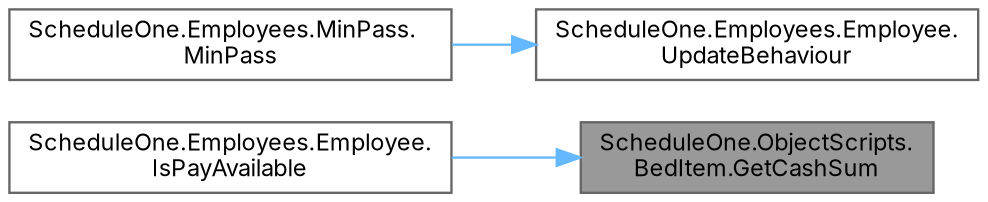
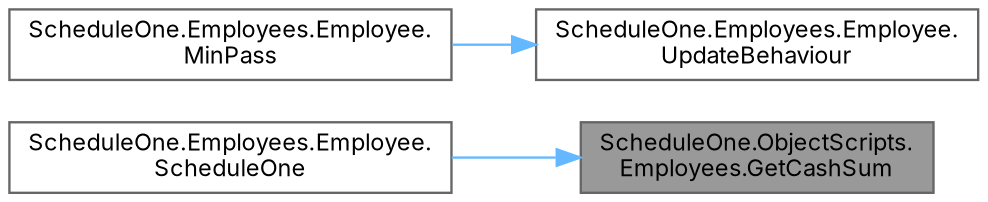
  digraph {
    fontname=Inter
    rankdir=RL
    node [color=grey40 fillcolor=white fontname=Inter fontsize=10 shape=box style=filled]
    edge [color=steelblue1 dir=back fontname=Inter fontsize=10 labelfontname=Helvetica labelfontsize=10 style=solid]
-   n1 [color=gray40 fillcolor=grey60 fontcolor=black height=0.2 label="ScheduleOne.ObjectScripts.\lBedItem.GetCashSum" width=0.4]
-   n2 [height=0.2 label="ScheduleOne.Employees.Employee.\lIsPayAvailable" width=0.4]
+   n1 [color=gray40 fillcolor=grey60 fontcolor=black height=0.2 label="ScheduleOne.ObjectScripts.\lEmployees.GetCashSum" width=0.4]
+   n2 [height=0.2 label="ScheduleOne.Employees.Employee.\lScheduleOne" width=0.4]
    n3 [height=0.2 label="ScheduleOne.Employees.Employee.\lUpdateBehaviour" width=0.4]
-   n4 [height=0.2 label="ScheduleOne.Employees.MinPass.\lMinPass" width=0.4]
+   n4 [height=0.2 label="ScheduleOne.Employees.Employee.\lMinPass" width=0.4]
    n1 -> n2
    n3 -> n4
  }
